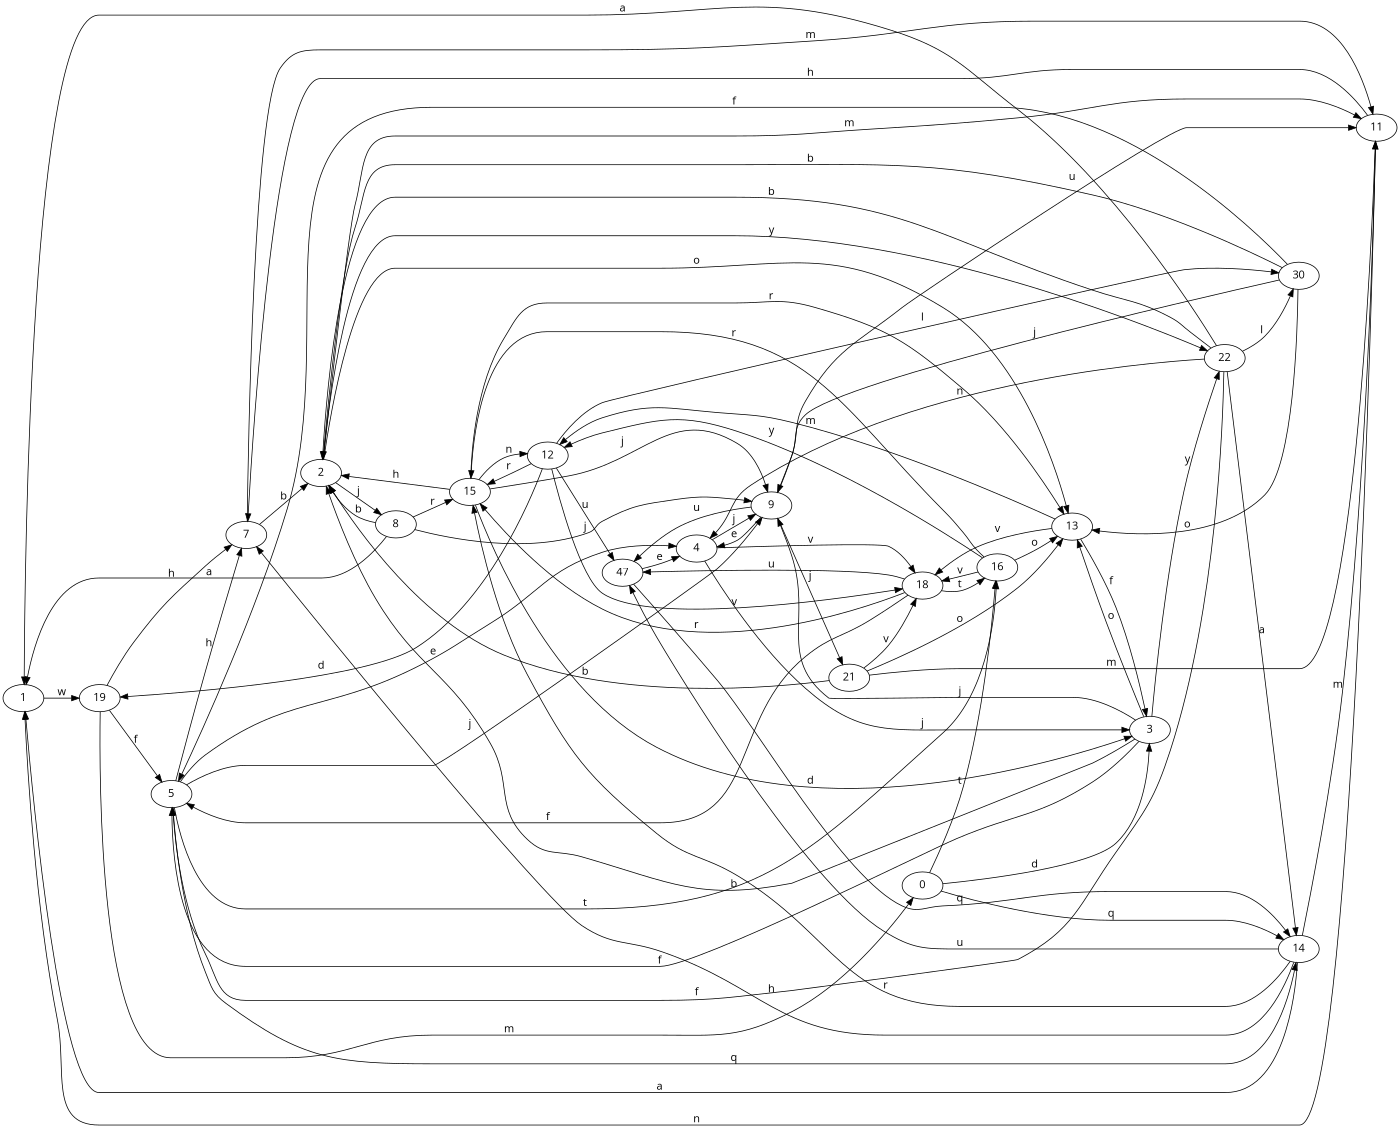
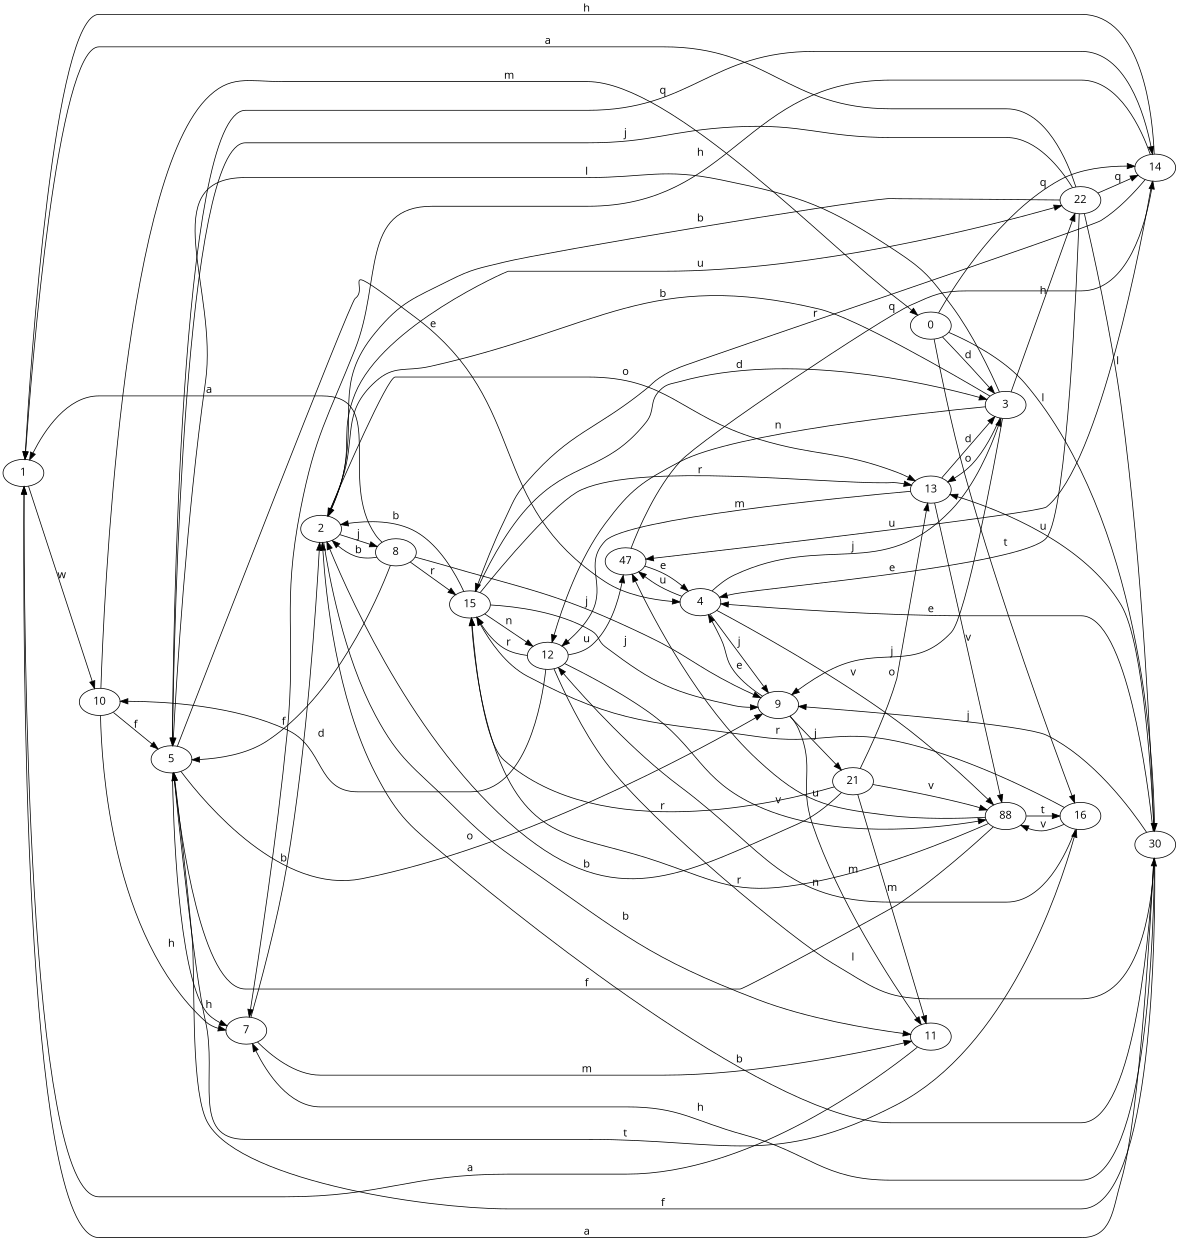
  strict digraph {
    fontname="Open Sans"
    rankdir=LR
    node [fontname="Open Sans"]
    edge [fontname="Open Sans"]
    1
-   19
+   19 [label=10]
    5
    7
    0
    2
    8
    11
    13
    22
    9
    15
    3
    12
-   18
+   18 [label=88]
    4
    14
    n18 [label=30]
    16
    21
    n21 [label=47]
    1 -> 19 [label=w]
    19 -> 5 [label=f]
    19 -> 7 [label=h]
    19 -> 0 [label=m]
    5 -> 7 [label=h]
-   5 -> 9 [label=j]
+   5 -> 9 [label=o]
    5 -> 4 [label=e]
    5 -> 14 [label=q]
    5 -> 16 [label=t]
    7 -> 2 [label=b]
    7 -> 11 [label=m]
    0 -> 3 [label=d]
    0 -> 14 [label=q]
+   0 -> n18 [label=l]
    0 -> 16 [label=t]
    2 -> 8 [label=j]
-   2 -> 11 [label=m]
+   2 -> 11 [label=b]
    2 -> 13 [label=o]
-   2 -> 22 [label=y]
+   2 -> 22 [label=u]
    8 -> 1 [label=a]
+   8 -> 5 [label=f]
    8 -> 2 [label=b]
    8 -> 9 [label=j]
    8 -> 15 [label=r]
-   11 -> 1 [label=n]
-   11 -> 7 [label=h]
-   13 -> 3 [label=f]
+   11 -> 1 [label=a]
+   n18 -> 7 [label=h]
+   13 -> 3 [label=d]
    13 -> 12 [label=m]
    13 -> 18 [label=v]
    22 -> 1 [label=a]
-   22 -> 5 [label=f]
+   22 -> 5 [label=j]
    22 -> 2 [label=b]
-   22 -> 4 [label=n]
-   22 -> 14 [label=a]
+   22 -> 4 [label=e]
+   22 -> 14 [label=q]
    22 -> n18 [label=l]
-   9 -> 11 [label=u]
+   9 -> 11 [label=m]
    9 -> 4 [label=e]
    9 -> 21 [label=j]
-   15 -> 2 [label=h]
+   15 -> 2 [label=b]
    15 -> 13 [label=r]
    15 -> 9 [label=j]
    15 -> 3 [label=d]
    15 -> 12 [label=n]
-   3 -> 5 [label=f]
+   3 -> 5 [label=l]
    3 -> 2 [label=b]
    3 -> 13 [label=o]
-   3 -> 22 [label=y]
+   3 -> 22 [label=h]
    3 -> 9 [label=j]
+   3 -> 12 [label=n]
    12 -> 19 [label=d]
    12 -> 15 [label=r]
    12 -> 18 [label=v]
    12 -> n18 [label=l]
    12 -> n21 [label=u]
    18 -> 5 [label=f]
    18 -> 15 [label=r]
    18 -> 16 [label=t]
    18 -> n21 [label=u]
    4 -> 9 [label=j]
    4 -> 3 [label=j]
    4 -> 18 [label=v]
-   9 -> n21 [label=u]
-   14 -> 1 [label=a]
+   4 -> n21 [label=u]
+   14 -> 1 [label=h]
    14 -> 7 [label=h]
-   14 -> 11 [label=m]
    14 -> 15 [label=r]
    14 -> n21 [label=u]
+   n18 -> 1 [label=a]
    n18 -> 5 [label=f]
    n18 -> 2 [label=b]
-   n18 -> 13 [label=o]
+   n18 -> 13 [label=u]
    n18 -> 9 [label=j]
-   16 -> 13 [label=o]
+   n18 -> 4 [label=e]
    16 -> 15 [label=r]
-   16 -> 12 [label=y]
+   16 -> 12 [label=n]
    16 -> 18 [label=v]
    21 -> 2 [label=b]
    21 -> 11 [label=m]
    21 -> 13 [label=o]
+   21 -> 15 [label=r]
    21 -> 18 [label=v]
    n21 -> 4 [label=e]
    n21 -> 14 [label=q]
  }
